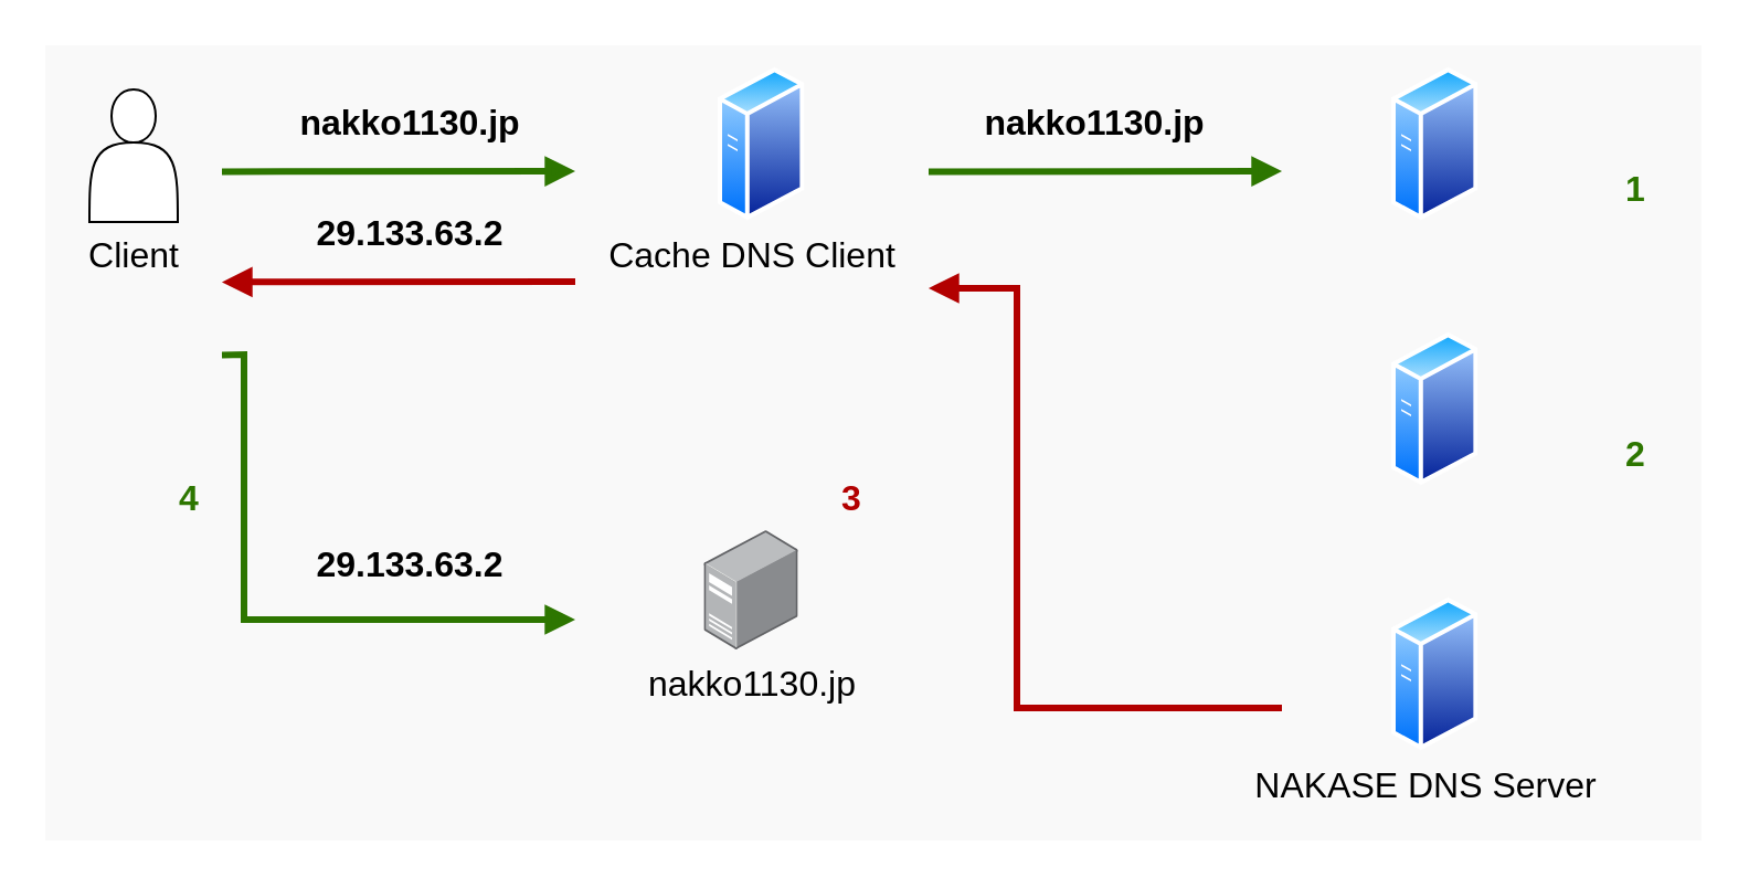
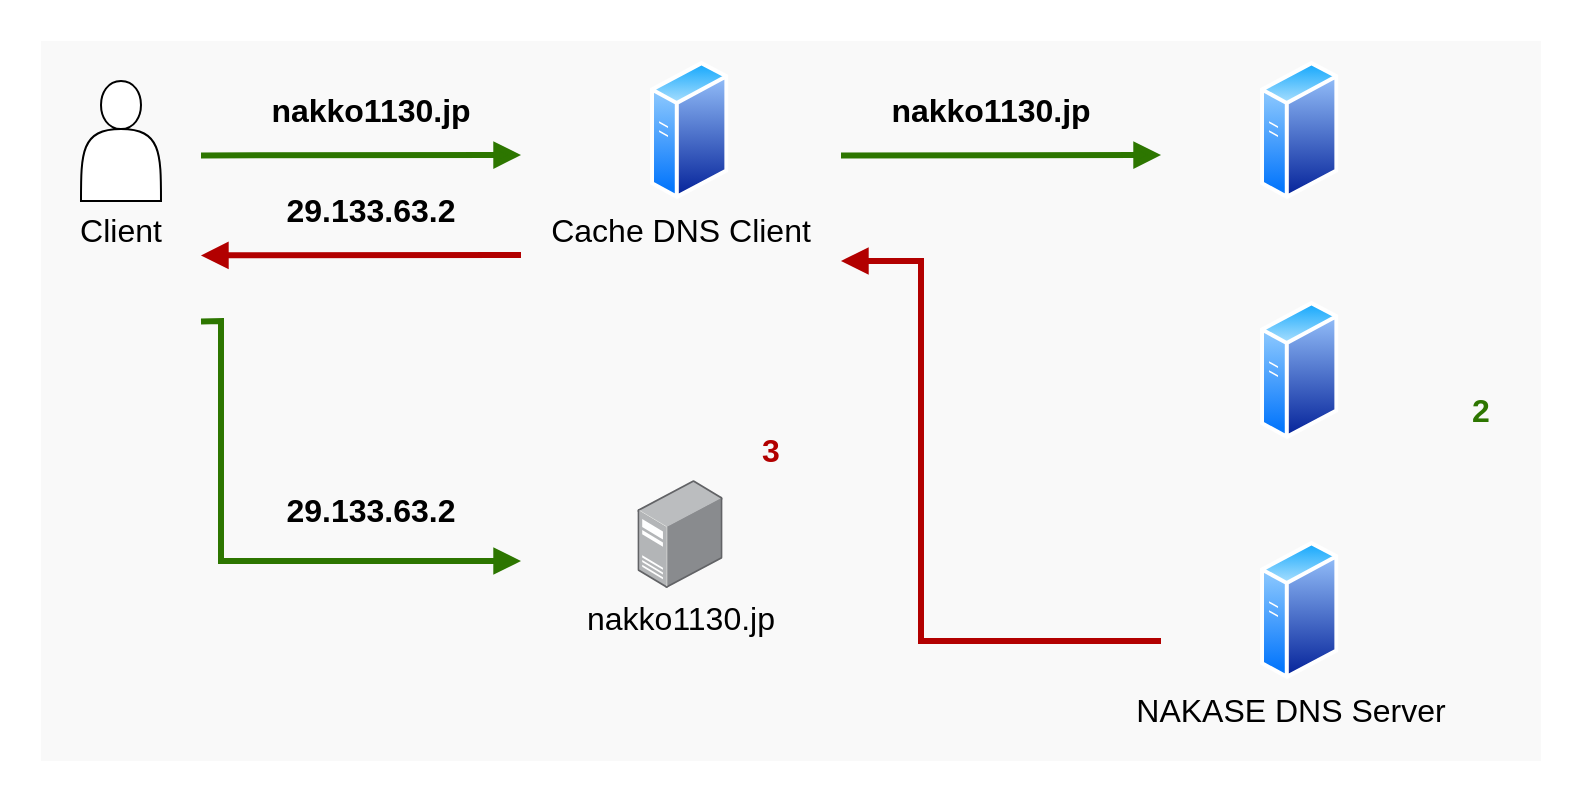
  <mxCell id="0" />
  <mxCell id="1" parent="0" />
  <mxCell id="2" value="" style="rounded=0;whiteSpace=wrap;html=1;fillColor=#F9F9F9;fontColor=#000000;strokeColor=none;strokeWidth=3;glass=0;" parent="1" vertex="1"><mxGeometry x="20" y="20" width="750" height="360" as="geometry" /></mxCell>
  <mxCell id="3" value="" style="shape=actor;whiteSpace=wrap;html=1;glass=0;fontSize=16;" parent="1" vertex="1"><mxGeometry x="40" y="40" width="40" height="60" as="geometry" /></mxCell>
  <mxCell id="4" value="nakko1130.jp" style="text;html=1;align=center;verticalAlign=middle;resizable=0;points=[];autosize=1;strokeColor=none;fillColor=none;glass=0;fontSize=16;fontStyle=1;fontColor=#000000;" parent="1" vertex="1"><mxGeometry x="435" y="40" width="120" height="30" as="geometry" /></mxCell>
  <mxCell id="5" value="" style="aspect=fixed;perimeter=ellipsePerimeter;html=1;align=center;shadow=0;dashed=0;spacingTop=3;image;image=img/lib/active_directory/generic_server.svg;glass=0;fontSize=16;" parent="1" vertex="1"><mxGeometry x="630" y="30" width="39.2" height="70" as="geometry" /></mxCell>
  <mxCell id="6" value="Client" style="text;html=1;align=center;verticalAlign=middle;resizable=0;points=[];autosize=1;strokeColor=none;fillColor=none;glass=0;fontSize=16;fontColor=#000000;" parent="1" vertex="1"><mxGeometry x="30" y="100" width="60" height="30" as="geometry" /></mxCell>
  <mxCell id="7" value="" style="endArrow=block;html=1;fontSize=16;strokeWidth=3;endFill=1;fillColor=#60a917;strokeColor=#2D7600;" parent="1" edge="1"><mxGeometry width="50" height="50" relative="1" as="geometry"><mxPoint x="420" y="77.2" as="sourcePoint" /><mxPoint x="580" y="77" as="targetPoint" /></mxGeometry></mxCell>
  <mxCell id="8" value="" style="aspect=fixed;perimeter=ellipsePerimeter;html=1;align=center;shadow=0;dashed=0;spacingTop=3;image;image=img/lib/active_directory/generic_server.svg;glass=0;fontSize=16;imageBackground=none;" parent="1" vertex="1"><mxGeometry x="630" y="150" width="39.2" height="70" as="geometry" /></mxCell>
  <mxCell id="9" value="" style="aspect=fixed;perimeter=ellipsePerimeter;html=1;align=center;shadow=0;dashed=0;spacingTop=3;image;image=img/lib/active_directory/generic_server.svg;glass=0;fontSize=16;" parent="1" vertex="1"><mxGeometry x="630" y="270" width="39.2" height="70" as="geometry" /></mxCell>
  <mxCell id="10" value="NAKASE DNS Server" style="text;html=1;align=center;verticalAlign=middle;resizable=0;points=[];autosize=1;strokeColor=none;fillColor=none;glass=0;fontSize=16;fontColor=#000000;" parent="1" vertex="1"><mxGeometry x="555" y="340" width="180" height="30" as="geometry" /></mxCell>
  <mxCell id="11" value="" style="endArrow=block;html=1;fontSize=16;strokeWidth=3;endFill=1;fillColor=#e51400;strokeColor=#B20000;rounded=0;" parent="1" edge="1"><mxGeometry width="50" height="50" relative="1" as="geometry"><mxPoint x="580" y="320" as="sourcePoint" /><mxPoint x="420" y="130" as="targetPoint" /><Array as="points"><mxPoint x="460" y="320" /><mxPoint x="460" y="130" /></Array></mxGeometry></mxCell>
- <mxCell id="12" value="1" style="text;html=1;align=center;verticalAlign=middle;resizable=0;points=[];autosize=1;strokeColor=none;fillColor=none;glass=0;fontSize=16;fontStyle=1;fontColor=#2D7600;" parent="1" vertex="1"><mxGeometry x="725" y="70" width="30" height="30" as="geometry" /></mxCell>
  <mxCell id="13" value="2" style="text;html=1;align=center;verticalAlign=middle;resizable=0;points=[];autosize=1;strokeColor=none;fillColor=none;glass=0;fontSize=16;fontStyle=1;fontColor=#2D7600;" parent="1" vertex="1"><mxGeometry x="725" y="190" width="30" height="30" as="geometry" /></mxCell>
  <mxCell id="14" value="3" style="text;html=1;align=center;verticalAlign=middle;resizable=0;points=[];autosize=1;strokeColor=none;fillColor=none;glass=0;fontSize=16;fontStyle=1;fontColor=#B20000;" parent="1" vertex="1"><mxGeometry x="370" y="210" width="30" height="30" as="geometry" /></mxCell>
  <mxCell id="15" value="" style="aspect=fixed;perimeter=ellipsePerimeter;html=1;align=center;shadow=0;dashed=0;spacingTop=3;image;image=img/lib/active_directory/generic_server.svg;glass=0;fontSize=16;" parent="1" vertex="1"><mxGeometry x="325" y="30" width="39.2" height="70" as="geometry" /></mxCell>
  <mxCell id="16" value="Cache DNS Client" style="text;html=1;align=center;verticalAlign=middle;resizable=0;points=[];autosize=1;strokeColor=none;fillColor=none;glass=0;fontSize=16;fontColor=#000000;" parent="1" vertex="1"><mxGeometry x="260" y="100" width="160" height="30" as="geometry" /></mxCell>
  <mxCell id="17" value="" style="endArrow=block;html=1;fontSize=16;strokeWidth=3;endFill=1;fillColor=#60a917;strokeColor=#2D7600;" parent="1" edge="1"><mxGeometry width="50" height="50" relative="1" as="geometry"><mxPoint x="100" y="77.2" as="sourcePoint" /><mxPoint x="260" y="77" as="targetPoint" /></mxGeometry></mxCell>
  <mxCell id="18" value="nakko1130.jp" style="text;html=1;align=center;verticalAlign=middle;resizable=0;points=[];autosize=1;strokeColor=none;fillColor=none;glass=0;fontSize=16;fontStyle=1;fontColor=#000000;" parent="1" vertex="1"><mxGeometry x="125" y="40" width="120" height="30" as="geometry" /></mxCell>
  <mxCell id="19" value="nakko1130.jp" style="text;html=1;align=center;verticalAlign=middle;resizable=0;points=[];autosize=1;strokeColor=none;fillColor=none;glass=0;fontSize=16;fontColor=#000000;" parent="1" vertex="1"><mxGeometry x="280" y="294" width="120" height="30" as="geometry" /></mxCell>
  <mxCell id="20" value="" style="points=[];aspect=fixed;html=1;align=center;shadow=0;dashed=0;image;image=img/lib/allied_telesis/computer_and_terminals/Server_Desktop.svg;" parent="1" vertex="1"><mxGeometry x="318.7" y="240" width="42.6" height="54" as="geometry" /></mxCell>
  <mxCell id="21" value="29.133.63.2" style="text;html=1;align=center;verticalAlign=middle;resizable=0;points=[];autosize=1;strokeColor=none;fillColor=none;glass=0;fontSize=16;fontStyle=1;fontColor=#000000;" parent="1" vertex="1"><mxGeometry x="130" y="90" width="110" height="30" as="geometry" /></mxCell>
  <mxCell id="22" value="" style="endArrow=none;html=1;fontSize=16;strokeWidth=3;endFill=0;fillColor=#e51400;strokeColor=#B20000;startArrow=block;startFill=1;" parent="1" edge="1"><mxGeometry width="50" height="50" relative="1" as="geometry"><mxPoint x="100" y="127.2" as="sourcePoint" /><mxPoint x="260" y="127" as="targetPoint" /></mxGeometry></mxCell>
  <mxCell id="23" value="" style="endArrow=block;html=1;fontSize=16;strokeWidth=3;endFill=1;fillColor=#60a917;strokeColor=#2D7600;rounded=0;" parent="1" edge="1"><mxGeometry width="50" height="50" relative="1" as="geometry"><mxPoint x="100" y="160.2" as="sourcePoint" /><mxPoint x="260" y="280" as="targetPoint" /><Array as="points"><mxPoint x="110" y="160" /><mxPoint x="110" y="280" /></Array></mxGeometry></mxCell>
  <mxCell id="24" value="29.133.63.2" style="text;html=1;align=center;verticalAlign=middle;resizable=0;points=[];autosize=1;strokeColor=none;fillColor=none;glass=0;fontSize=16;fontStyle=1;fontColor=#000000;" parent="1" vertex="1"><mxGeometry x="130" y="240" width="110" height="30" as="geometry" /></mxCell>
- <mxCell id="25" value="4" style="text;html=1;align=center;verticalAlign=middle;resizable=0;points=[];autosize=1;strokeColor=none;fillColor=none;glass=0;fontSize=16;fontStyle=1;fontColor=#2D7600;" parent="1" vertex="1"><mxGeometry x="70" y="210" width="30" height="30" as="geometry" /></mxCell>
